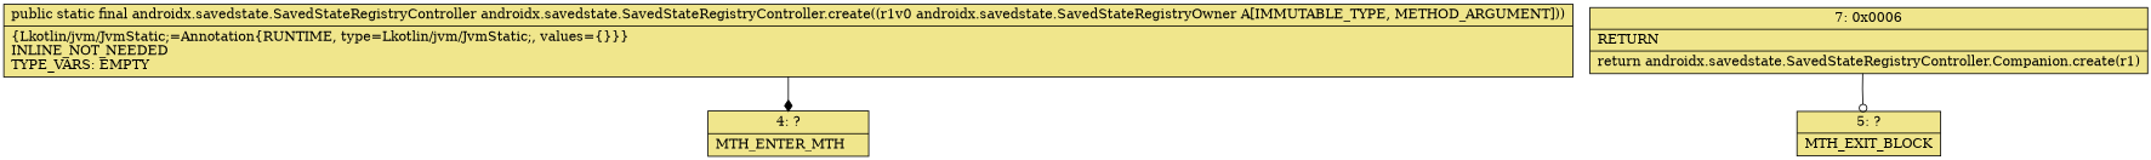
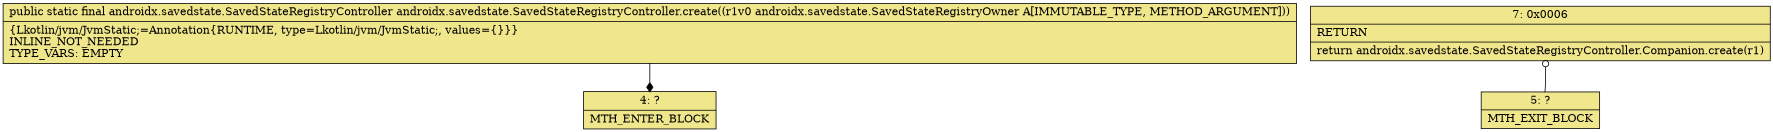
  digraph {
    node [fillcolor=khaki shape=record style=filled]
-   n1 [label="{4\:\ ?|MTH_ENTER_MTH\l}"]
+   n1 [label="{4\:\ ?|MTH_ENTER_BLOCK\l}"]
    n2 [label="{7\:\ 0x0006|RETURN\l|return androidx.savedstate.SavedStateRegistryController.Companion.create(r1)\l}"]
    n3 [label="{5\:\ ?|MTH_EXIT_BLOCK\l}"]
    n4 [label="{public static final androidx.savedstate.SavedStateRegistryController androidx.savedstate.SavedStateRegistryController.create((r1v0 androidx.savedstate.SavedStateRegistryOwner A[IMMUTABLE_TYPE, METHOD_ARGUMENT]))  | \{Lkotlin\/jvm\/JvmStatic;=Annotation\{RUNTIME, type=Lkotlin\/jvm\/JvmStatic;, values=\{\}\}\}\lINLINE_NOT_NEEDED\lTYPE_VARS: EMPTY\l}"]
-   n2 -> n3 [arrowhead=odot]
+   n3 -> n2 [arrowhead=odot]
    n4 -> n1 [arrowhead=diamond]
  }
